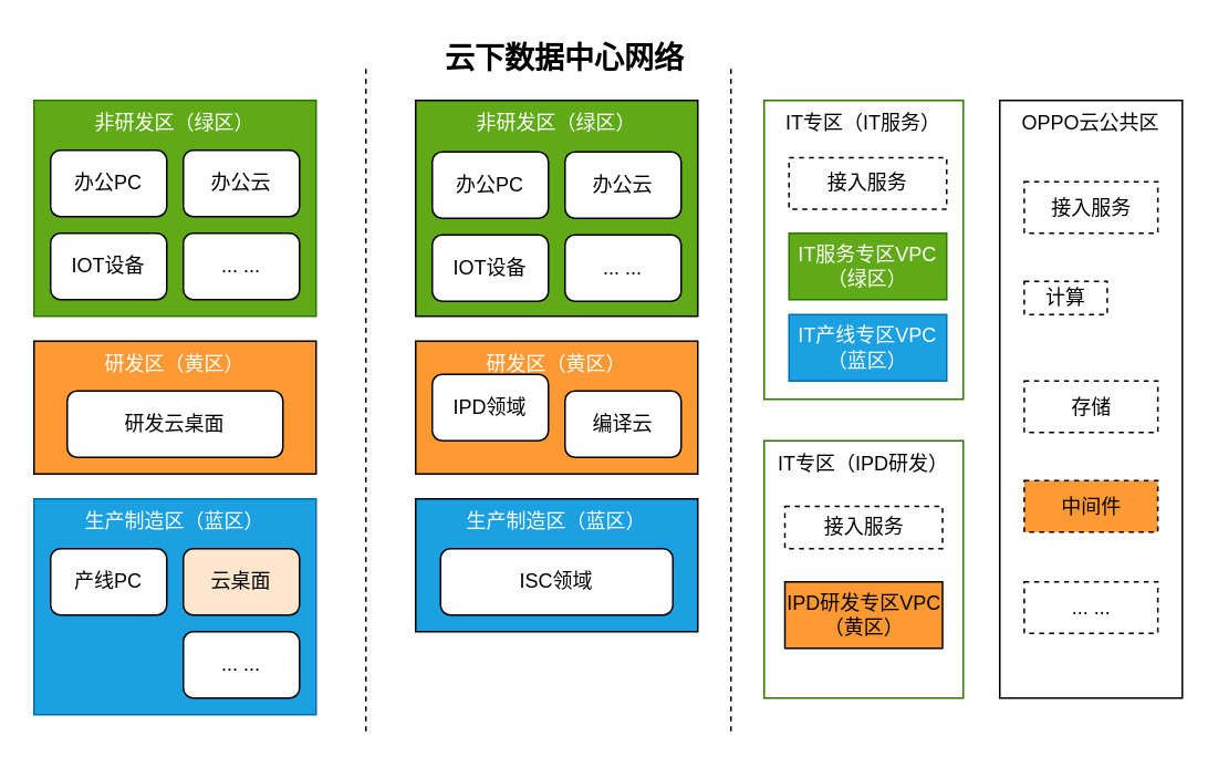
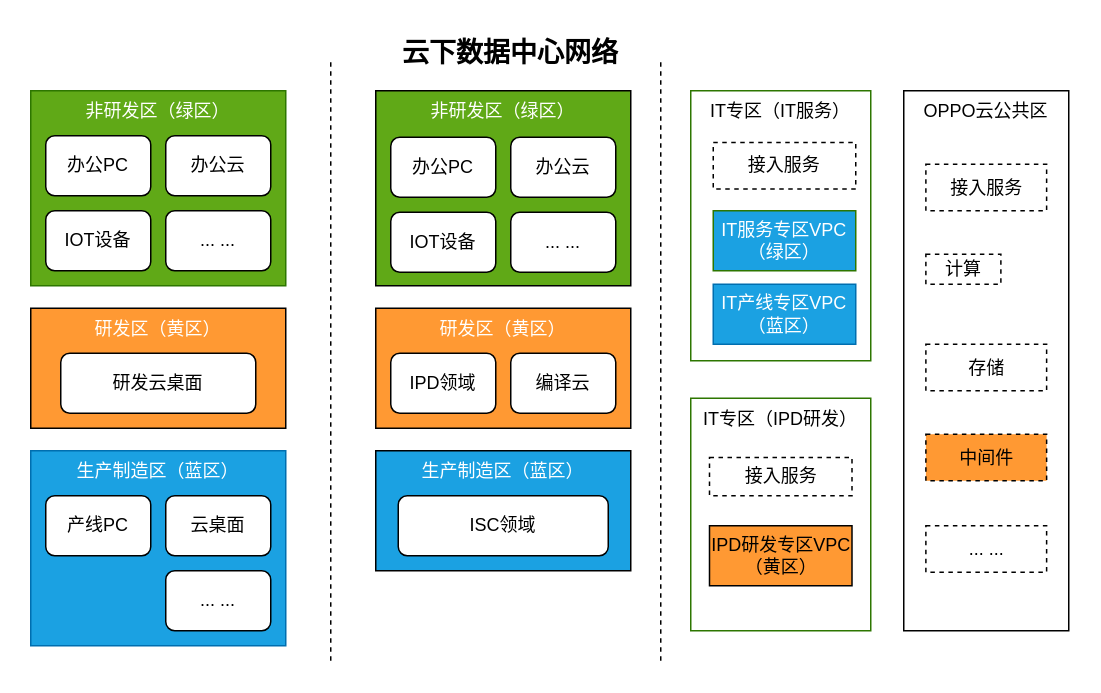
  <mxCell id="0" />
  <mxCell id="1" parent="0" />
  <mxCell id="2" value="&lt;font&gt;非研发区（绿区）&lt;/font&gt;" style="rounded=0;whiteSpace=wrap;html=1;strokeColor=#2D7600;horizontal=1;verticalAlign=top;fontColor=#ffffff;fillColor=#60a917;" parent="1" vertex="1"><mxGeometry x="20" y="60" width="170" height="130" as="geometry" /></mxCell>
  <mxCell id="3" value="办公PC" style="rounded=1;whiteSpace=wrap;html=1;" parent="1" vertex="1"><mxGeometry x="30" y="90" width="70" height="40" as="geometry" /></mxCell>
  <mxCell id="4" value="办公云" style="rounded=1;whiteSpace=wrap;html=1;" parent="1" vertex="1"><mxGeometry x="110" y="90" width="70" height="40" as="geometry" /></mxCell>
  <mxCell id="5" value="IOT设备" style="rounded=1;whiteSpace=wrap;html=1;" parent="1" vertex="1"><mxGeometry x="30" y="140" width="70" height="40" as="geometry" /></mxCell>
  <mxCell id="6" value="&lt;font&gt;研发区（黄区）&lt;/font&gt;" style="rounded=0;whiteSpace=wrap;html=1;strokeColor=#000000;horizontal=1;verticalAlign=top;fontColor=#ffffff;fillColor=#FF9933;" parent="1" vertex="1"><mxGeometry x="20" y="205" width="170" height="80" as="geometry" /></mxCell>
  <mxCell id="7" value="研发云桌面" style="rounded=1;whiteSpace=wrap;html=1;" parent="1" vertex="1"><mxGeometry x="40" y="235" width="130" height="40" as="geometry" /></mxCell>
  <mxCell id="8" value="&lt;font&gt;生产制造区（蓝区）&lt;/font&gt;" style="rounded=0;whiteSpace=wrap;html=1;strokeColor=#006EAF;horizontal=1;verticalAlign=top;fontColor=#ffffff;fillColor=#1ba1e2;" parent="1" vertex="1"><mxGeometry x="20" y="300" width="170" height="130" as="geometry" /></mxCell>
- <mxCell id="9" value="云桌面" style="rounded=1;whiteSpace=wrap;html=1;fillColor=#ffe6cc;" parent="1" vertex="1"><mxGeometry x="110" y="330" width="70" height="40" as="geometry" /></mxCell>
+ <mxCell id="9" value="云桌面" style="rounded=1;whiteSpace=wrap;html=1;" parent="1" vertex="1"><mxGeometry x="110" y="330" width="70" height="40" as="geometry" /></mxCell>
  <mxCell id="10" value="产线PC" style="rounded=1;whiteSpace=wrap;html=1;" parent="1" vertex="1"><mxGeometry x="30" y="330" width="70" height="40" as="geometry" /></mxCell>
  <mxCell id="11" value="... ..." style="rounded=1;whiteSpace=wrap;html=1;" parent="1" vertex="1"><mxGeometry x="110" y="380" width="70" height="40" as="geometry" /></mxCell>
  <mxCell id="12" value="... ..." style="rounded=1;whiteSpace=wrap;html=1;" parent="1" vertex="1"><mxGeometry x="110" y="140" width="70" height="40" as="geometry" /></mxCell>
  <mxCell id="13" value="" style="endArrow=none;dashed=1;html=1;rounded=0;" parent="1" edge="1"><mxGeometry width="50" height="50" relative="1" as="geometry"><mxPoint x="220" y="440" as="sourcePoint" /><mxPoint x="220" y="40" as="targetPoint" /></mxGeometry></mxCell>
  <mxCell id="14" value="&lt;font&gt;非研发区（绿区）&lt;/font&gt;" style="rounded=0;whiteSpace=wrap;html=1;strokeColor=#000000;horizontal=1;verticalAlign=top;fontColor=#ffffff;fillColor=#60a917;" parent="1" vertex="1"><mxGeometry x="250" y="60" width="170" height="130" as="geometry" /></mxCell>
  <mxCell id="15" value="办公PC" style="rounded=1;whiteSpace=wrap;html=1;" parent="1" vertex="1"><mxGeometry x="260" y="91" width="70" height="40" as="geometry" /></mxCell>
  <mxCell id="16" value="办公云" style="rounded=1;whiteSpace=wrap;html=1;" parent="1" vertex="1"><mxGeometry x="340" y="91" width="70" height="40" as="geometry" /></mxCell>
  <mxCell id="17" value="IOT设备" style="rounded=1;whiteSpace=wrap;html=1;" parent="1" vertex="1"><mxGeometry x="260" y="141" width="70" height="40" as="geometry" /></mxCell>
  <mxCell id="18" value="... ..." style="rounded=1;whiteSpace=wrap;html=1;" parent="1" vertex="1"><mxGeometry x="340" y="141" width="70" height="40" as="geometry" /></mxCell>
  <mxCell id="19" value="&lt;font&gt;研发区（黄区）&lt;/font&gt;" style="rounded=0;whiteSpace=wrap;html=1;strokeColor=#000000;horizontal=1;verticalAlign=top;fontColor=#ffffff;fillColor=#FF9933;" parent="1" vertex="1"><mxGeometry x="250" y="205" width="170" height="80" as="geometry" /></mxCell>
- <mxCell id="20" value="IPD领域" style="rounded=1;whiteSpace=wrap;html=1;" parent="1" vertex="1"><mxGeometry x="260" y="225" width="70" height="40" as="geometry" /></mxCell>
+ <mxCell id="20" value="IPD领域" style="rounded=1;whiteSpace=wrap;html=1;" parent="1" vertex="1"><mxGeometry x="260" y="235" width="70" height="40" as="geometry" /></mxCell>
  <mxCell id="21" value="编译云" style="rounded=1;whiteSpace=wrap;html=1;" parent="1" vertex="1"><mxGeometry x="340" y="235" width="70" height="40" as="geometry" /></mxCell>
  <mxCell id="22" value="&lt;font&gt;生产制造区（蓝区）&lt;/font&gt;" style="rounded=0;whiteSpace=wrap;html=1;strokeColor=#000000;horizontal=1;verticalAlign=top;fontColor=#ffffff;fillColor=#1ba1e2;" parent="1" vertex="1"><mxGeometry x="250" y="300" width="170" height="80" as="geometry" /></mxCell>
  <mxCell id="23" value="ISC领域" style="rounded=1;whiteSpace=wrap;html=1;" parent="1" vertex="1"><mxGeometry x="265" y="330" width="140" height="40" as="geometry" /></mxCell>
  <mxCell id="24" value="" style="endArrow=none;dashed=1;html=1;rounded=0;" parent="1" edge="1"><mxGeometry width="50" height="50" relative="1" as="geometry"><mxPoint x="440" y="440" as="sourcePoint" /><mxPoint x="440" y="40" as="targetPoint" /></mxGeometry></mxCell>
  <mxCell id="25" value="&lt;font color=&quot;#000000&quot;&gt;IT专区（IT服务）&lt;/font&gt;" style="rounded=0;whiteSpace=wrap;html=1;strokeColor=#2D7600;horizontal=1;verticalAlign=top;fontColor=#ffffff;fillColor=none;" parent="1" vertex="1"><mxGeometry x="460" y="60" width="120" height="180" as="geometry" /></mxCell>
  <mxCell id="26" value="接入服务" style="rounded=0;whiteSpace=wrap;html=1;dashed=1;" parent="1" vertex="1"><mxGeometry x="475" y="94.5" width="95" height="31" as="geometry" /></mxCell>
- <mxCell id="27" value="IT服务专区VPC（绿区）" style="rounded=0;whiteSpace=wrap;html=1;fillColor=#60a917;fontColor=#ffffff;strokeColor=#2D7600;" parent="1" vertex="1"><mxGeometry x="475" y="140" width="95" height="40" as="geometry" /></mxCell>
+ <mxCell id="27" value="IT服务专区VPC（绿区）" style="rounded=0;whiteSpace=wrap;html=1;fillColor=#1ba1e2;fontColor=#ffffff;strokeColor=#2D7600;" parent="1" vertex="1"><mxGeometry x="475" y="140" width="95" height="40" as="geometry" /></mxCell>
  <mxCell id="28" value="&lt;font color=&quot;#000000&quot;&gt;OPPO云公共区&lt;/font&gt;" style="rounded=0;whiteSpace=wrap;html=1;strokeColor=#000000;horizontal=1;verticalAlign=top;fontColor=#ffffff;fillColor=none;" parent="1" vertex="1"><mxGeometry x="602" y="60" width="110" height="360" as="geometry" /></mxCell>
  <mxCell id="29" value="&lt;font color=&quot;#000000&quot;&gt;IT专区（IPD研发）&lt;/font&gt;" style="rounded=0;whiteSpace=wrap;html=1;strokeColor=#2D7600;horizontal=1;verticalAlign=top;fontColor=#ffffff;fillColor=none;" parent="1" vertex="1"><mxGeometry x="460" y="265" width="120" height="155" as="geometry" /></mxCell>
  <mxCell id="30" value="&lt;b&gt;&lt;font style=&quot;font-size: 18px;&quot;&gt;云下数据中心网络&lt;/font&gt;&lt;/b&gt;" style="text;html=1;strokeColor=none;fillColor=none;align=center;verticalAlign=middle;whiteSpace=wrap;rounded=0;" parent="1" vertex="1"><mxGeometry x="265" y="20" width="150" height="30" as="geometry" /></mxCell>
  <mxCell id="31" value="IT产线专区VPC（蓝区）" style="rounded=0;whiteSpace=wrap;html=1;fillColor=#1ba1e2;fontColor=#ffffff;strokeColor=#006EAF;" parent="1" vertex="1"><mxGeometry x="475" y="189" width="95" height="40" as="geometry" /></mxCell>
  <mxCell id="32" value="接入服务" style="rounded=0;whiteSpace=wrap;html=1;dashed=1;" parent="1" vertex="1"><mxGeometry x="472.5" y="304.5" width="95" height="25.5" as="geometry" /></mxCell>
  <mxCell id="33" value="IPD研发专区VPC（黄区）" style="rounded=0;whiteSpace=wrap;html=1;fillColor=#FF9933;" parent="1" vertex="1"><mxGeometry x="472.5" y="350" width="95" height="40" as="geometry" /></mxCell>
  <mxCell id="34" value="接入服务" style="rounded=0;whiteSpace=wrap;html=1;dashed=1;" parent="1" vertex="1"><mxGeometry x="616.75" y="109" width="80.5" height="31" as="geometry" /></mxCell>
  <mxCell id="35" value="计算" style="rounded=0;whiteSpace=wrap;html=1;dashed=1;" parent="1" vertex="1"><mxGeometry x="616.75" y="169" width="50" height="20" as="geometry" /></mxCell>
  <mxCell id="36" value="存储" style="rounded=0;whiteSpace=wrap;html=1;dashed=1;" parent="1" vertex="1"><mxGeometry x="616.75" y="229" width="80.5" height="31" as="geometry" /></mxCell>
  <mxCell id="37" value="中间件" style="rounded=0;whiteSpace=wrap;html=1;dashed=1;fillColor=#ff9933;" parent="1" vertex="1"><mxGeometry x="616.75" y="289" width="80.5" height="31" as="geometry" /></mxCell>
  <mxCell id="38" value="... ..." style="rounded=0;whiteSpace=wrap;html=1;dashed=1;" parent="1" vertex="1"><mxGeometry x="616.75" y="350" width="80.5" height="31" as="geometry" /></mxCell>
